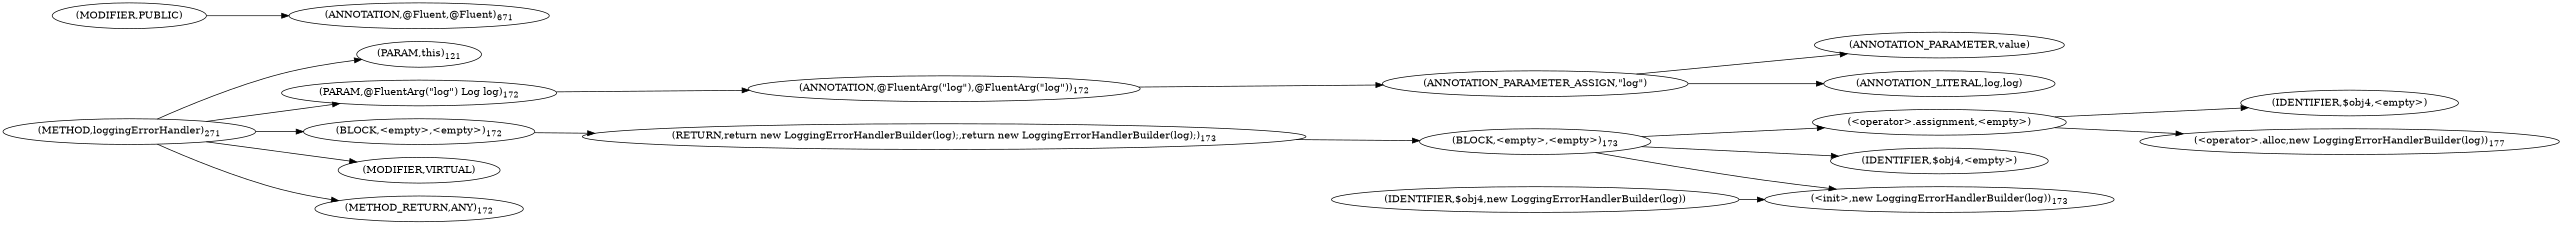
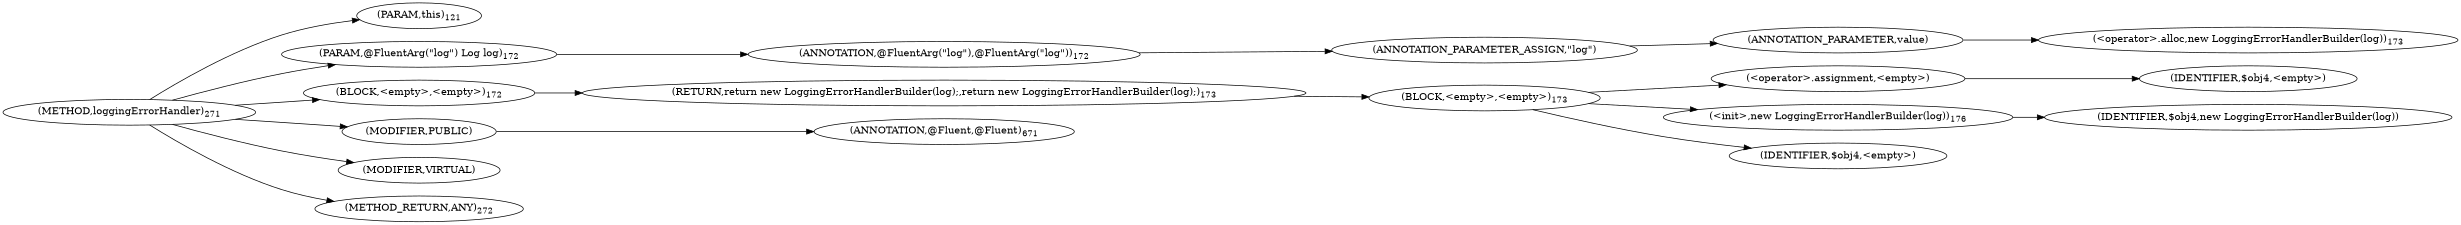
  digraph {
    rankdir=LR
    n1 [label=<(METHOD,loggingErrorHandler)<SUB>271</SUB>>]
    n2 [label=<(PARAM,this)<SUB>121</SUB>>]
    n3 [label=<(PARAM,@FluentArg(&quot;log&quot;) Log log)<SUB>172</SUB>>]
    n4 [label=<(BLOCK,&lt;empty&gt;,&lt;empty&gt;)<SUB>172</SUB>>]
    n5 [label=<(MODIFIER,PUBLIC)>]
    n6 [label=<(MODIFIER,VIRTUAL)>]
-   n7 [label=<(METHOD_RETURN,ANY)<SUB>172</SUB>>]
+   n7 [label=<(METHOD_RETURN,ANY)<SUB>272</SUB>>]
    n8 [label=<(ANNOTATION,@FluentArg(&quot;log&quot;),@FluentArg(&quot;log&quot;))<SUB>172</SUB>>]
    n9 [label=<(RETURN,return new LoggingErrorHandlerBuilder(log);,return new LoggingErrorHandlerBuilder(log);)<SUB>173</SUB>>]
    n10 [label=<(ANNOTATION,@Fluent,@Fluent)<SUB>671</SUB>>]
    n11 [label=<(ANNOTATION_PARAMETER_ASSIGN,&quot;log&quot;)>]
    n12 [label=<(ANNOTATION_PARAMETER,value)>]
-   n13 [label=<(ANNOTATION_LITERAL,log,log)>]
    n14 [label=<(BLOCK,&lt;empty&gt;,&lt;empty&gt;)<SUB>173</SUB>>]
    n15 [label=<(&lt;operator&gt;.assignment,&lt;empty&gt;)>]
-   n16 [label=<(&lt;init&gt;,new LoggingErrorHandlerBuilder(log))<SUB>173</SUB>>]
+   n16 [label=<(&lt;init&gt;,new LoggingErrorHandlerBuilder(log))<SUB>176</SUB>>]
    n17 [label=<(IDENTIFIER,$obj4,&lt;empty&gt;)>]
    n18 [label=<(IDENTIFIER,$obj4,&lt;empty&gt;)>]
-   n19 [label=<(&lt;operator&gt;.alloc,new LoggingErrorHandlerBuilder(log))<SUB>177</SUB>>]
+   n19 [label=<(&lt;operator&gt;.alloc,new LoggingErrorHandlerBuilder(log))<SUB>173</SUB>>]
    n20 [label=<(IDENTIFIER,$obj4,new LoggingErrorHandlerBuilder(log))>]
    n1 -> n2
    n1 -> n3
    n1 -> n4
+   n1 -> n5
    n1 -> n6
    n1 -> n7
    n3 -> n8
    n4 -> n9
    n5 -> n10
    n8 -> n11
    n9 -> n14
    n11 -> n12
-   n11 -> n13
    n14 -> n15
    n14 -> n16
    n14 -> n17
    n15 -> n18
-   n15 -> n19
-   n20 -> n16
+   n12 -> n19
+   n16 -> n20
  }
